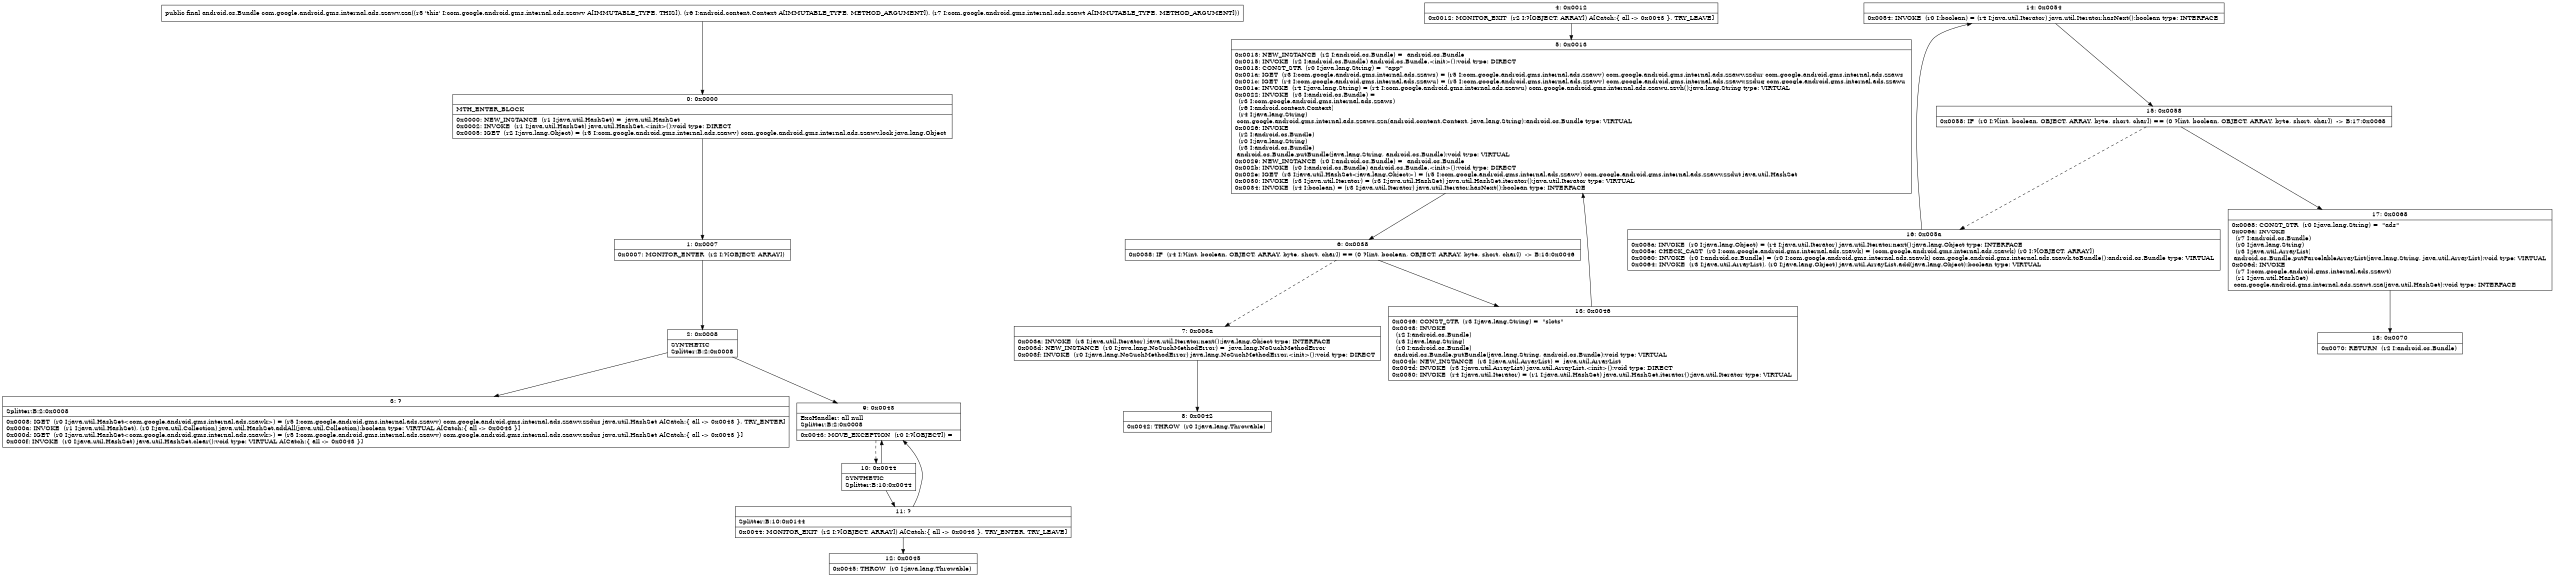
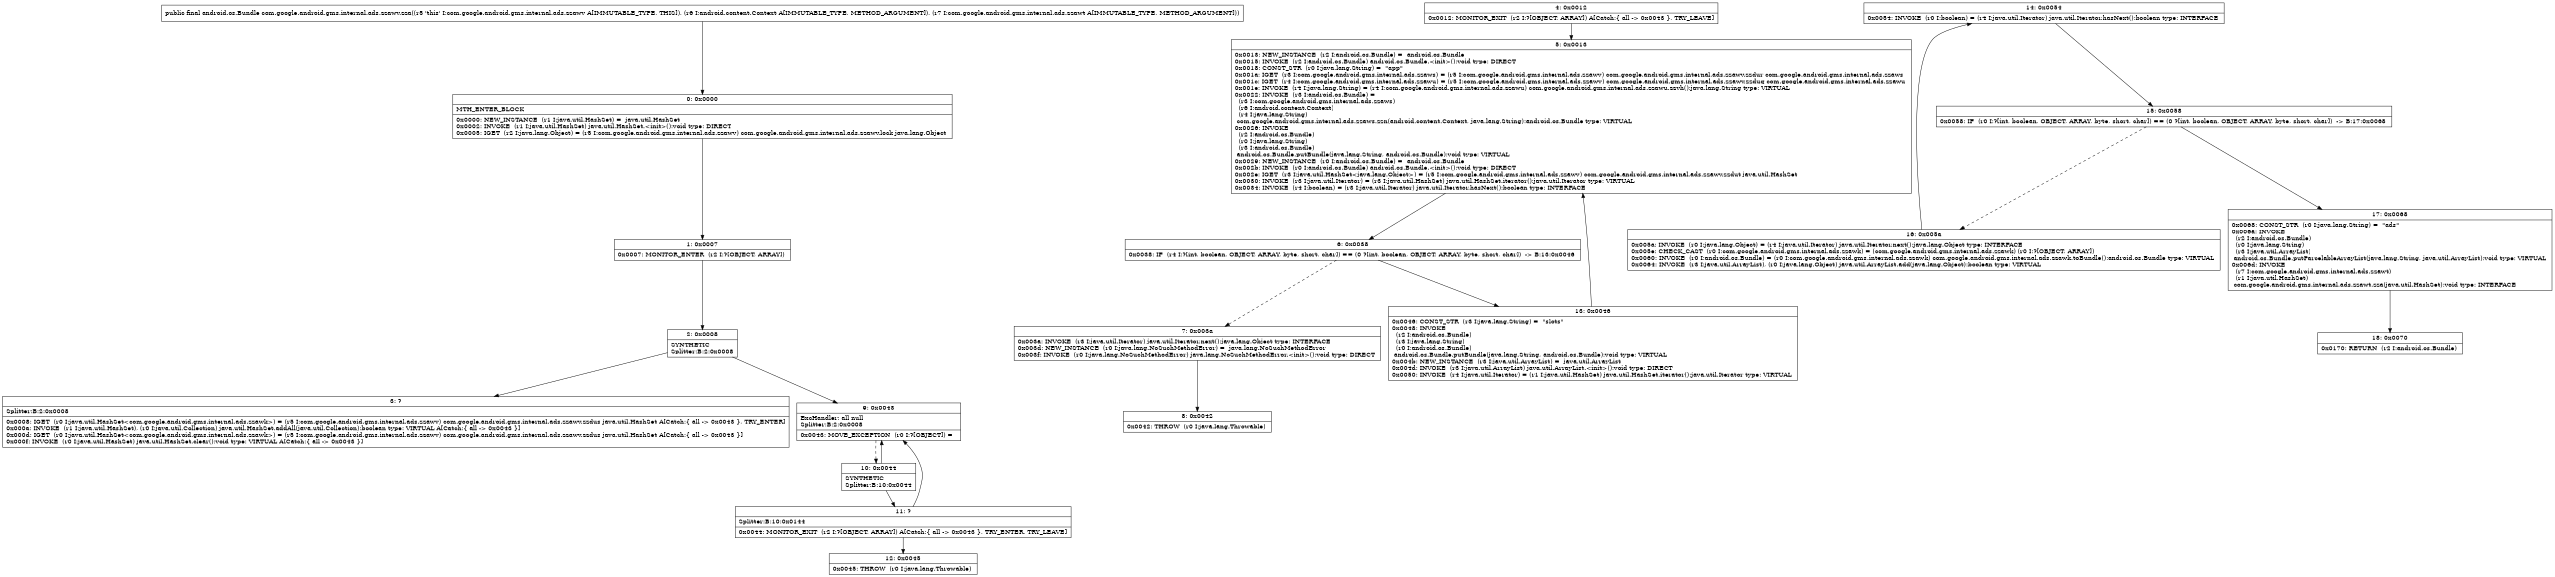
  digraph {
    node [shape=record]
    n1 [label="{0\:\ 0x0000|MTH_ENTER_BLOCK\l|0x0000: NEW_INSTANCE  (r1 I:java.util.HashSet) =  java.util.HashSet \l0x0002: INVOKE  (r1 I:java.util.HashSet) java.util.HashSet.\<init\>():void type: DIRECT \l0x0005: IGET  (r2 I:java.lang.Object) = (r5 I:com.google.android.gms.internal.ads.zzawv) com.google.android.gms.internal.ads.zzawv.lock java.lang.Object \l}"]
    n2 [label="{1\:\ 0x0007|0x0007: MONITOR_ENTER  (r2 I:?[OBJECT, ARRAY]) \l}"]
    n3 [label="{2\:\ 0x0008|SYNTHETIC\lSplitter:B:2:0x0008\l}"]
    n4 [label="{3\:\ ?|Splitter:B:2:0x0008\l|0x0008: IGET  (r0 I:java.util.HashSet\<com.google.android.gms.internal.ads.zzawk\>) = (r5 I:com.google.android.gms.internal.ads.zzawv) com.google.android.gms.internal.ads.zzawv.zzdus java.util.HashSet A[Catch:\{ all \-\> 0x0043 \}, TRY_ENTER]\l0x000a: INVOKE  (r1 I:java.util.HashSet), (r0 I:java.util.Collection) java.util.HashSet.addAll(java.util.Collection):boolean type: VIRTUAL A[Catch:\{ all \-\> 0x0043 \}]\l0x000d: IGET  (r0 I:java.util.HashSet\<com.google.android.gms.internal.ads.zzawk\>) = (r5 I:com.google.android.gms.internal.ads.zzawv) com.google.android.gms.internal.ads.zzawv.zzdus java.util.HashSet A[Catch:\{ all \-\> 0x0043 \}]\l0x000f: INVOKE  (r0 I:java.util.HashSet) java.util.HashSet.clear():void type: VIRTUAL A[Catch:\{ all \-\> 0x0043 \}]\l}"]
    n5 [label="{9\:\ 0x0043|ExcHandler: all null\lSplitter:B:2:0x0008\l|0x0043: MOVE_EXCEPTION  (r0 I:?[OBJECT]) =  \l}"]
    n6 [label="{10\:\ 0x0044|SYNTHETIC\lSplitter:B:10:0x0044\l}"]
    n7 [label="{4\:\ 0x0012|0x0012: MONITOR_EXIT  (r2 I:?[OBJECT, ARRAY]) A[Catch:\{ all \-\> 0x0043 \}, TRY_LEAVE]\l}"]
    n8 [label="{5\:\ 0x0013|0x0013: NEW_INSTANCE  (r2 I:android.os.Bundle) =  android.os.Bundle \l0x0015: INVOKE  (r2 I:android.os.Bundle) android.os.Bundle.\<init\>():void type: DIRECT \l0x0018: CONST_STR  (r0 I:java.lang.String) =  \"app\" \l0x001a: IGET  (r3 I:com.google.android.gms.internal.ads.zzaws) = (r5 I:com.google.android.gms.internal.ads.zzawv) com.google.android.gms.internal.ads.zzawv.zzdur com.google.android.gms.internal.ads.zzaws \l0x001c: IGET  (r4 I:com.google.android.gms.internal.ads.zzawu) = (r5 I:com.google.android.gms.internal.ads.zzawv) com.google.android.gms.internal.ads.zzawv.zzduq com.google.android.gms.internal.ads.zzawu \l0x001e: INVOKE  (r4 I:java.lang.String) = (r4 I:com.google.android.gms.internal.ads.zzawu) com.google.android.gms.internal.ads.zzawu.zzvh():java.lang.String type: VIRTUAL \l0x0022: INVOKE  (r3 I:android.os.Bundle) = \l  (r3 I:com.google.android.gms.internal.ads.zzaws)\l  (r6 I:android.content.Context)\l  (r4 I:java.lang.String)\l com.google.android.gms.internal.ads.zzaws.zzn(android.content.Context, java.lang.String):android.os.Bundle type: VIRTUAL \l0x0026: INVOKE  \l  (r2 I:android.os.Bundle)\l  (r0 I:java.lang.String)\l  (r3 I:android.os.Bundle)\l android.os.Bundle.putBundle(java.lang.String, android.os.Bundle):void type: VIRTUAL \l0x0029: NEW_INSTANCE  (r0 I:android.os.Bundle) =  android.os.Bundle \l0x002b: INVOKE  (r0 I:android.os.Bundle) android.os.Bundle.\<init\>():void type: DIRECT \l0x002e: IGET  (r3 I:java.util.HashSet\<java.lang.Object\>) = (r5 I:com.google.android.gms.internal.ads.zzawv) com.google.android.gms.internal.ads.zzawv.zzdut java.util.HashSet \l0x0030: INVOKE  (r3 I:java.util.Iterator) = (r3 I:java.util.HashSet) java.util.HashSet.iterator():java.util.Iterator type: VIRTUAL \l0x0034: INVOKE  (r4 I:boolean) = (r3 I:java.util.Iterator) java.util.Iterator.hasNext():boolean type: INTERFACE \l}"]
    n9 [label="{6\:\ 0x0038|0x0038: IF  (r4 I:?[int, boolean, OBJECT, ARRAY, byte, short, char]) == (0 ?[int, boolean, OBJECT, ARRAY, byte, short, char])  \-\> B:13:0x0046 \l}"]
    n10 [label="{7\:\ 0x003a|0x003a: INVOKE  (r3 I:java.util.Iterator) java.util.Iterator.next():java.lang.Object type: INTERFACE \l0x003d: NEW_INSTANCE  (r0 I:java.lang.NoSuchMethodError) =  java.lang.NoSuchMethodError \l0x003f: INVOKE  (r0 I:java.lang.NoSuchMethodError) java.lang.NoSuchMethodError.\<init\>():void type: DIRECT \l}"]
    n11 [label="{13\:\ 0x0046|0x0046: CONST_STR  (r3 I:java.lang.String) =  \"slots\" \l0x0048: INVOKE  \l  (r2 I:android.os.Bundle)\l  (r3 I:java.lang.String)\l  (r0 I:android.os.Bundle)\l android.os.Bundle.putBundle(java.lang.String, android.os.Bundle):void type: VIRTUAL \l0x004b: NEW_INSTANCE  (r3 I:java.util.ArrayList) =  java.util.ArrayList \l0x004d: INVOKE  (r3 I:java.util.ArrayList) java.util.ArrayList.\<init\>():void type: DIRECT \l0x0050: INVOKE  (r4 I:java.util.Iterator) = (r1 I:java.util.HashSet) java.util.HashSet.iterator():java.util.Iterator type: VIRTUAL \l}"]
    n12 [label="{8\:\ 0x0042|0x0042: THROW  (r0 I:java.lang.Throwable) \l}"]
    n13 [label="{11\:\ ?|Splitter:B:10:0x0144\l|0x0044: MONITOR_EXIT  (r2 I:?[OBJECT, ARRAY]) A[Catch:\{ all \-\> 0x0043 \}, TRY_ENTER, TRY_LEAVE]\l}"]
    n14 [label="{12\:\ 0x0045|0x0045: THROW  (r0 I:java.lang.Throwable) \l}"]
    n15 [label="{14\:\ 0x0054|0x0054: INVOKE  (r0 I:boolean) = (r4 I:java.util.Iterator) java.util.Iterator.hasNext():boolean type: INTERFACE \l}"]
    n16 [label="{15\:\ 0x0058|0x0058: IF  (r0 I:?[int, boolean, OBJECT, ARRAY, byte, short, char]) == (0 ?[int, boolean, OBJECT, ARRAY, byte, short, char])  \-\> B:17:0x0068 \l}"]
    n17 [label="{16\:\ 0x005a|0x005a: INVOKE  (r0 I:java.lang.Object) = (r4 I:java.util.Iterator) java.util.Iterator.next():java.lang.Object type: INTERFACE \l0x005e: CHECK_CAST  (r0 I:com.google.android.gms.internal.ads.zzawk) = (com.google.android.gms.internal.ads.zzawk) (r0 I:?[OBJECT, ARRAY]) \l0x0060: INVOKE  (r0 I:android.os.Bundle) = (r0 I:com.google.android.gms.internal.ads.zzawk) com.google.android.gms.internal.ads.zzawk.toBundle():android.os.Bundle type: VIRTUAL \l0x0064: INVOKE  (r3 I:java.util.ArrayList), (r0 I:java.lang.Object) java.util.ArrayList.add(java.lang.Object):boolean type: VIRTUAL \l}"]
-   n18 [label="{17\:\ 0x0068|0x0068: CONST_STR  (r0 I:java.lang.String) =  \"ads\" \l0x006a: INVOKE  \l  (r7 I:android.os.Bundle)\l  (r0 I:java.lang.String)\l  (r3 I:java.util.ArrayList)\l android.os.Bundle.putParcelableArrayList(java.lang.String, java.util.ArrayList):void type: VIRTUAL \l0x006d: INVOKE  \l  (r7 I:com.google.android.gms.internal.ads.zzawt)\l  (r1 I:java.util.HashSet)\l com.google.android.gms.internal.ads.zzawt.zza(java.util.HashSet):void type: INTERFACE \l}"]
-   n19 [label="{18\:\ 0x0070|0x0070: RETURN  (r2 I:android.os.Bundle) \l}"]
+   n18 [label="{17\:\ 0x0068|0x0068: CONST_STR  (r0 I:java.lang.String) =  \"ads\" \l0x006a: INVOKE  \l  (r2 I:android.os.Bundle)\l  (r0 I:java.lang.String)\l  (r3 I:java.util.ArrayList)\l android.os.Bundle.putParcelableArrayList(java.lang.String, java.util.ArrayList):void type: VIRTUAL \l0x006d: INVOKE  \l  (r7 I:com.google.android.gms.internal.ads.zzawt)\l  (r1 I:java.util.HashSet)\l com.google.android.gms.internal.ads.zzawt.zza(java.util.HashSet):void type: INTERFACE \l}"]
+   n19 [label="{18\:\ 0x0070|0x0170: RETURN  (r2 I:android.os.Bundle) \l}"]
    n20 [label="{public final android.os.Bundle com.google.android.gms.internal.ads.zzawv.zza((r5 'this' I:com.google.android.gms.internal.ads.zzawv A[IMMUTABLE_TYPE, THIS]), (r6 I:android.content.Context A[IMMUTABLE_TYPE, METHOD_ARGUMENT]), (r7 I:com.google.android.gms.internal.ads.zzawt A[IMMUTABLE_TYPE, METHOD_ARGUMENT])) }"]
    n1 -> n2
    n2 -> n3
    n3 -> n4
    n3 -> n5
    n5 -> n6 [style=dashed]
    n6 -> n5
    n6 -> n13
    n7 -> n8
    n8 -> n9
    n9 -> n10 [style=dashed]
    n9 -> n11
    n10 -> n12
    n11 -> n8
    n13 -> n5
    n13 -> n14
    n15 -> n16
    n16 -> n17 [style=dashed]
    n16 -> n18
    n17 -> n15
    n18 -> n19
    n20 -> n1
  }
